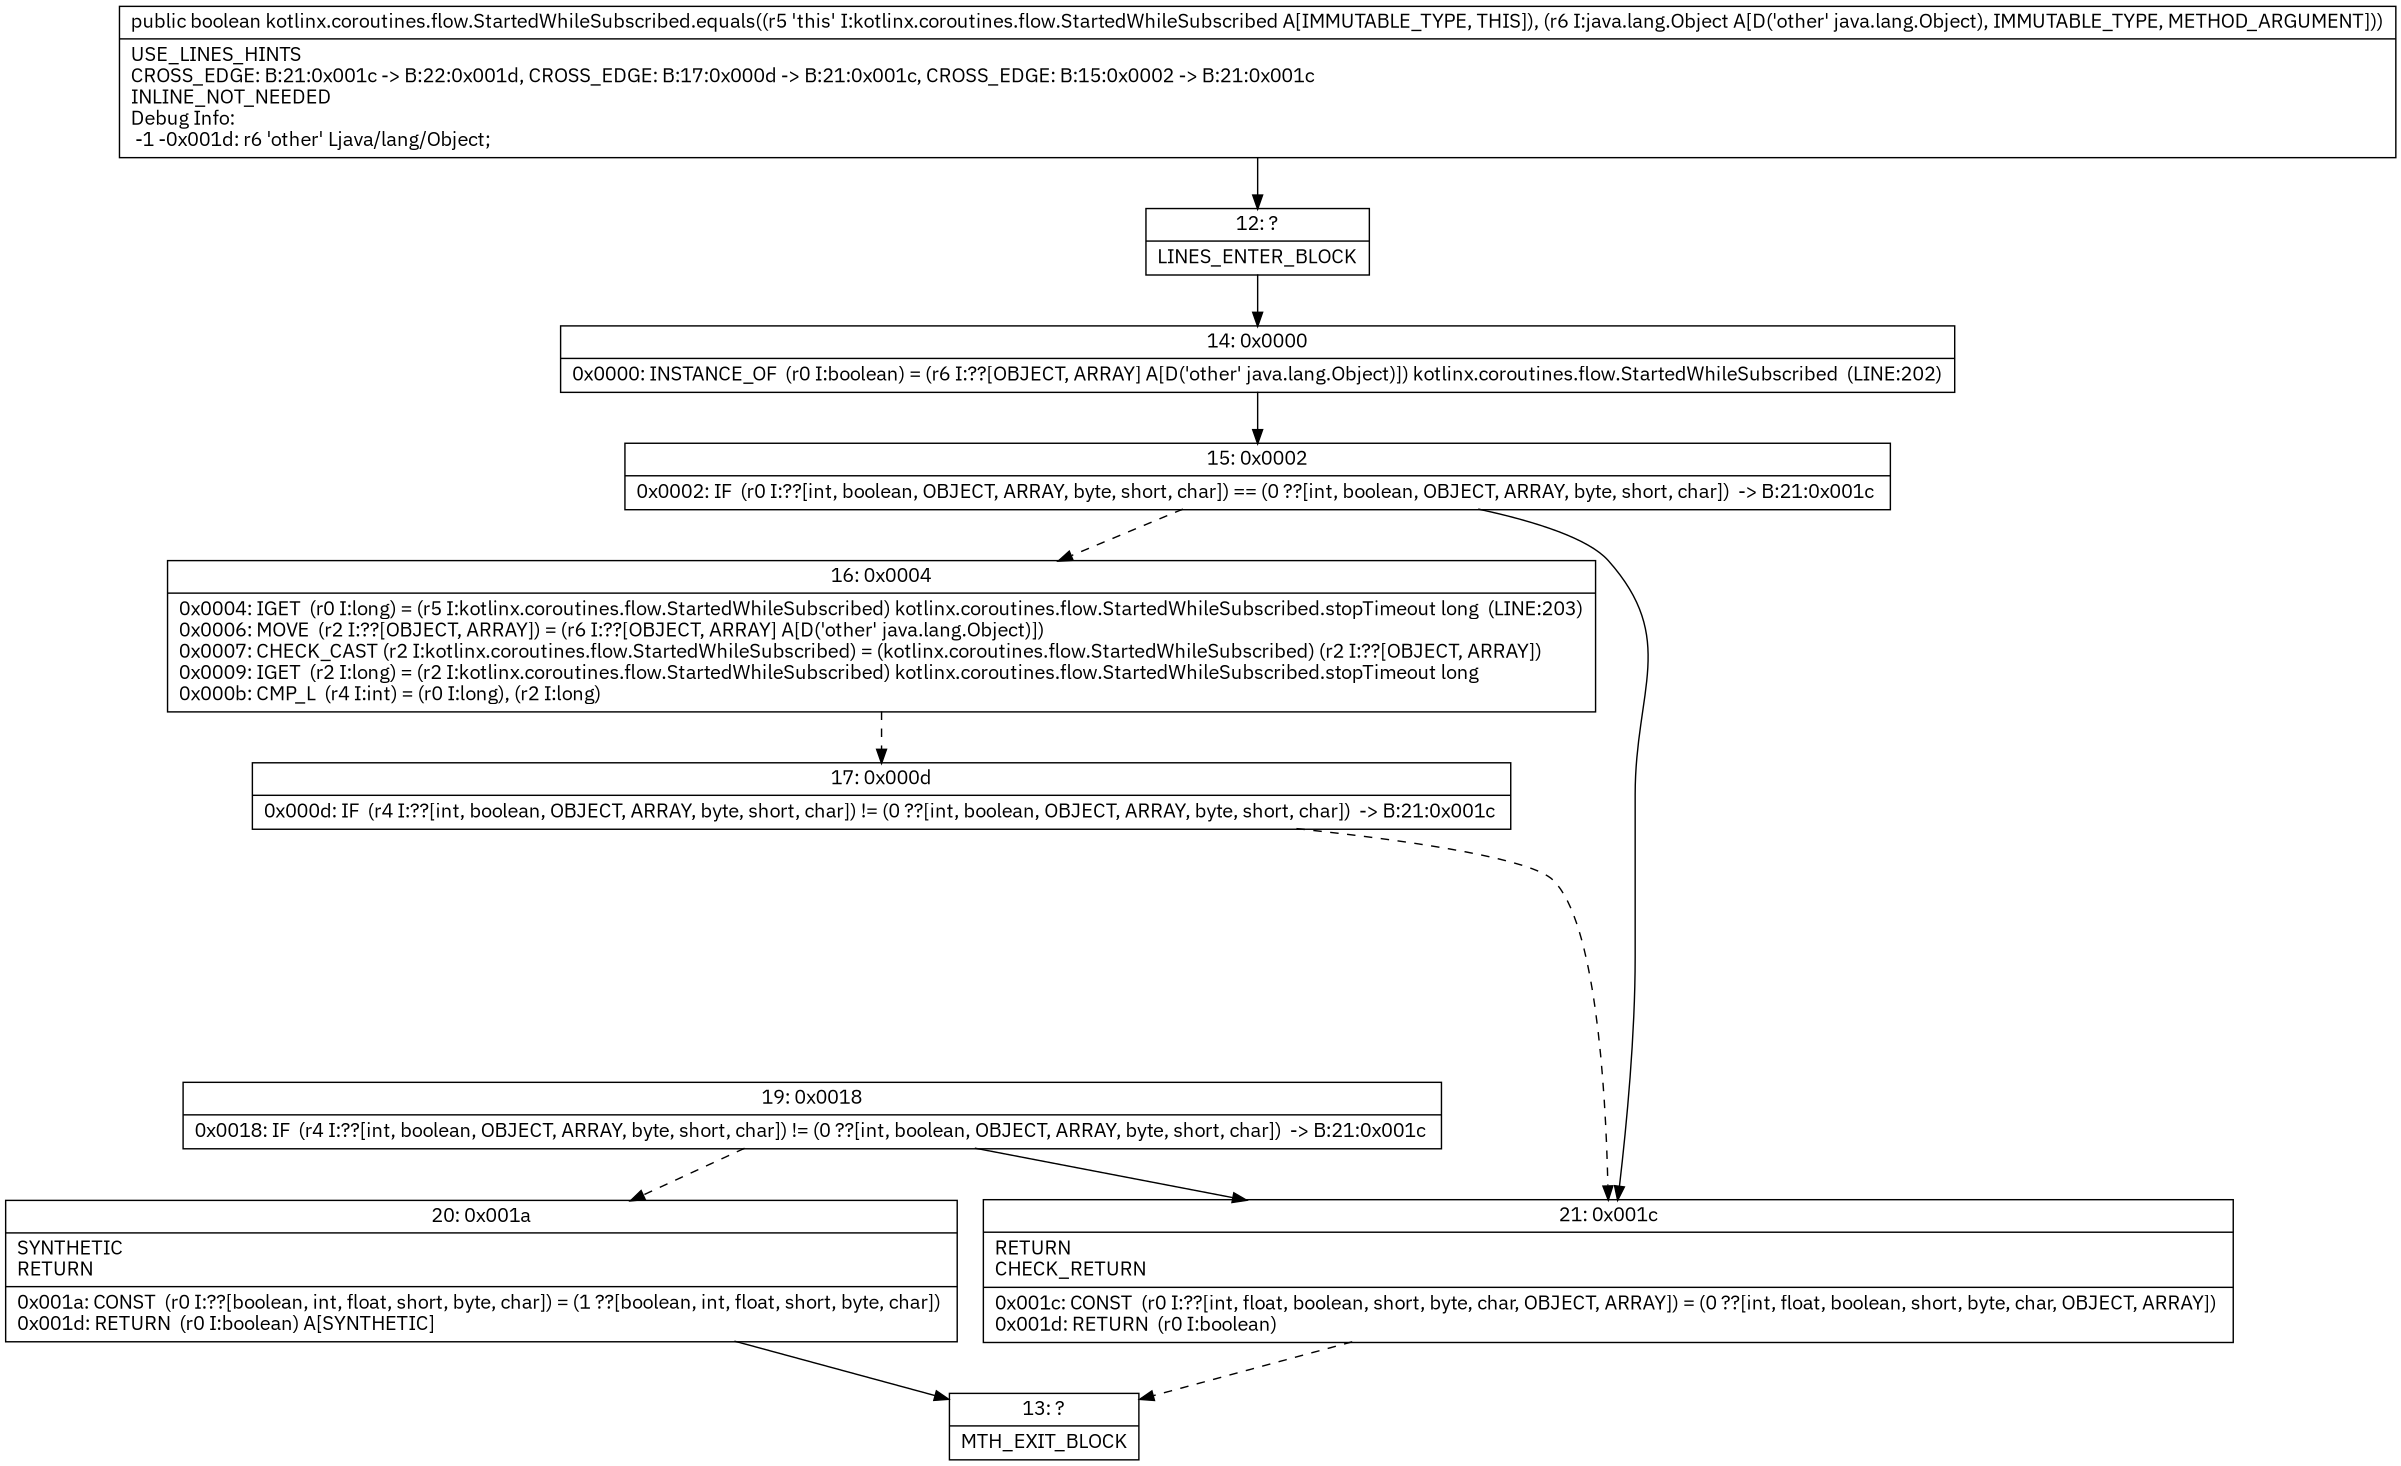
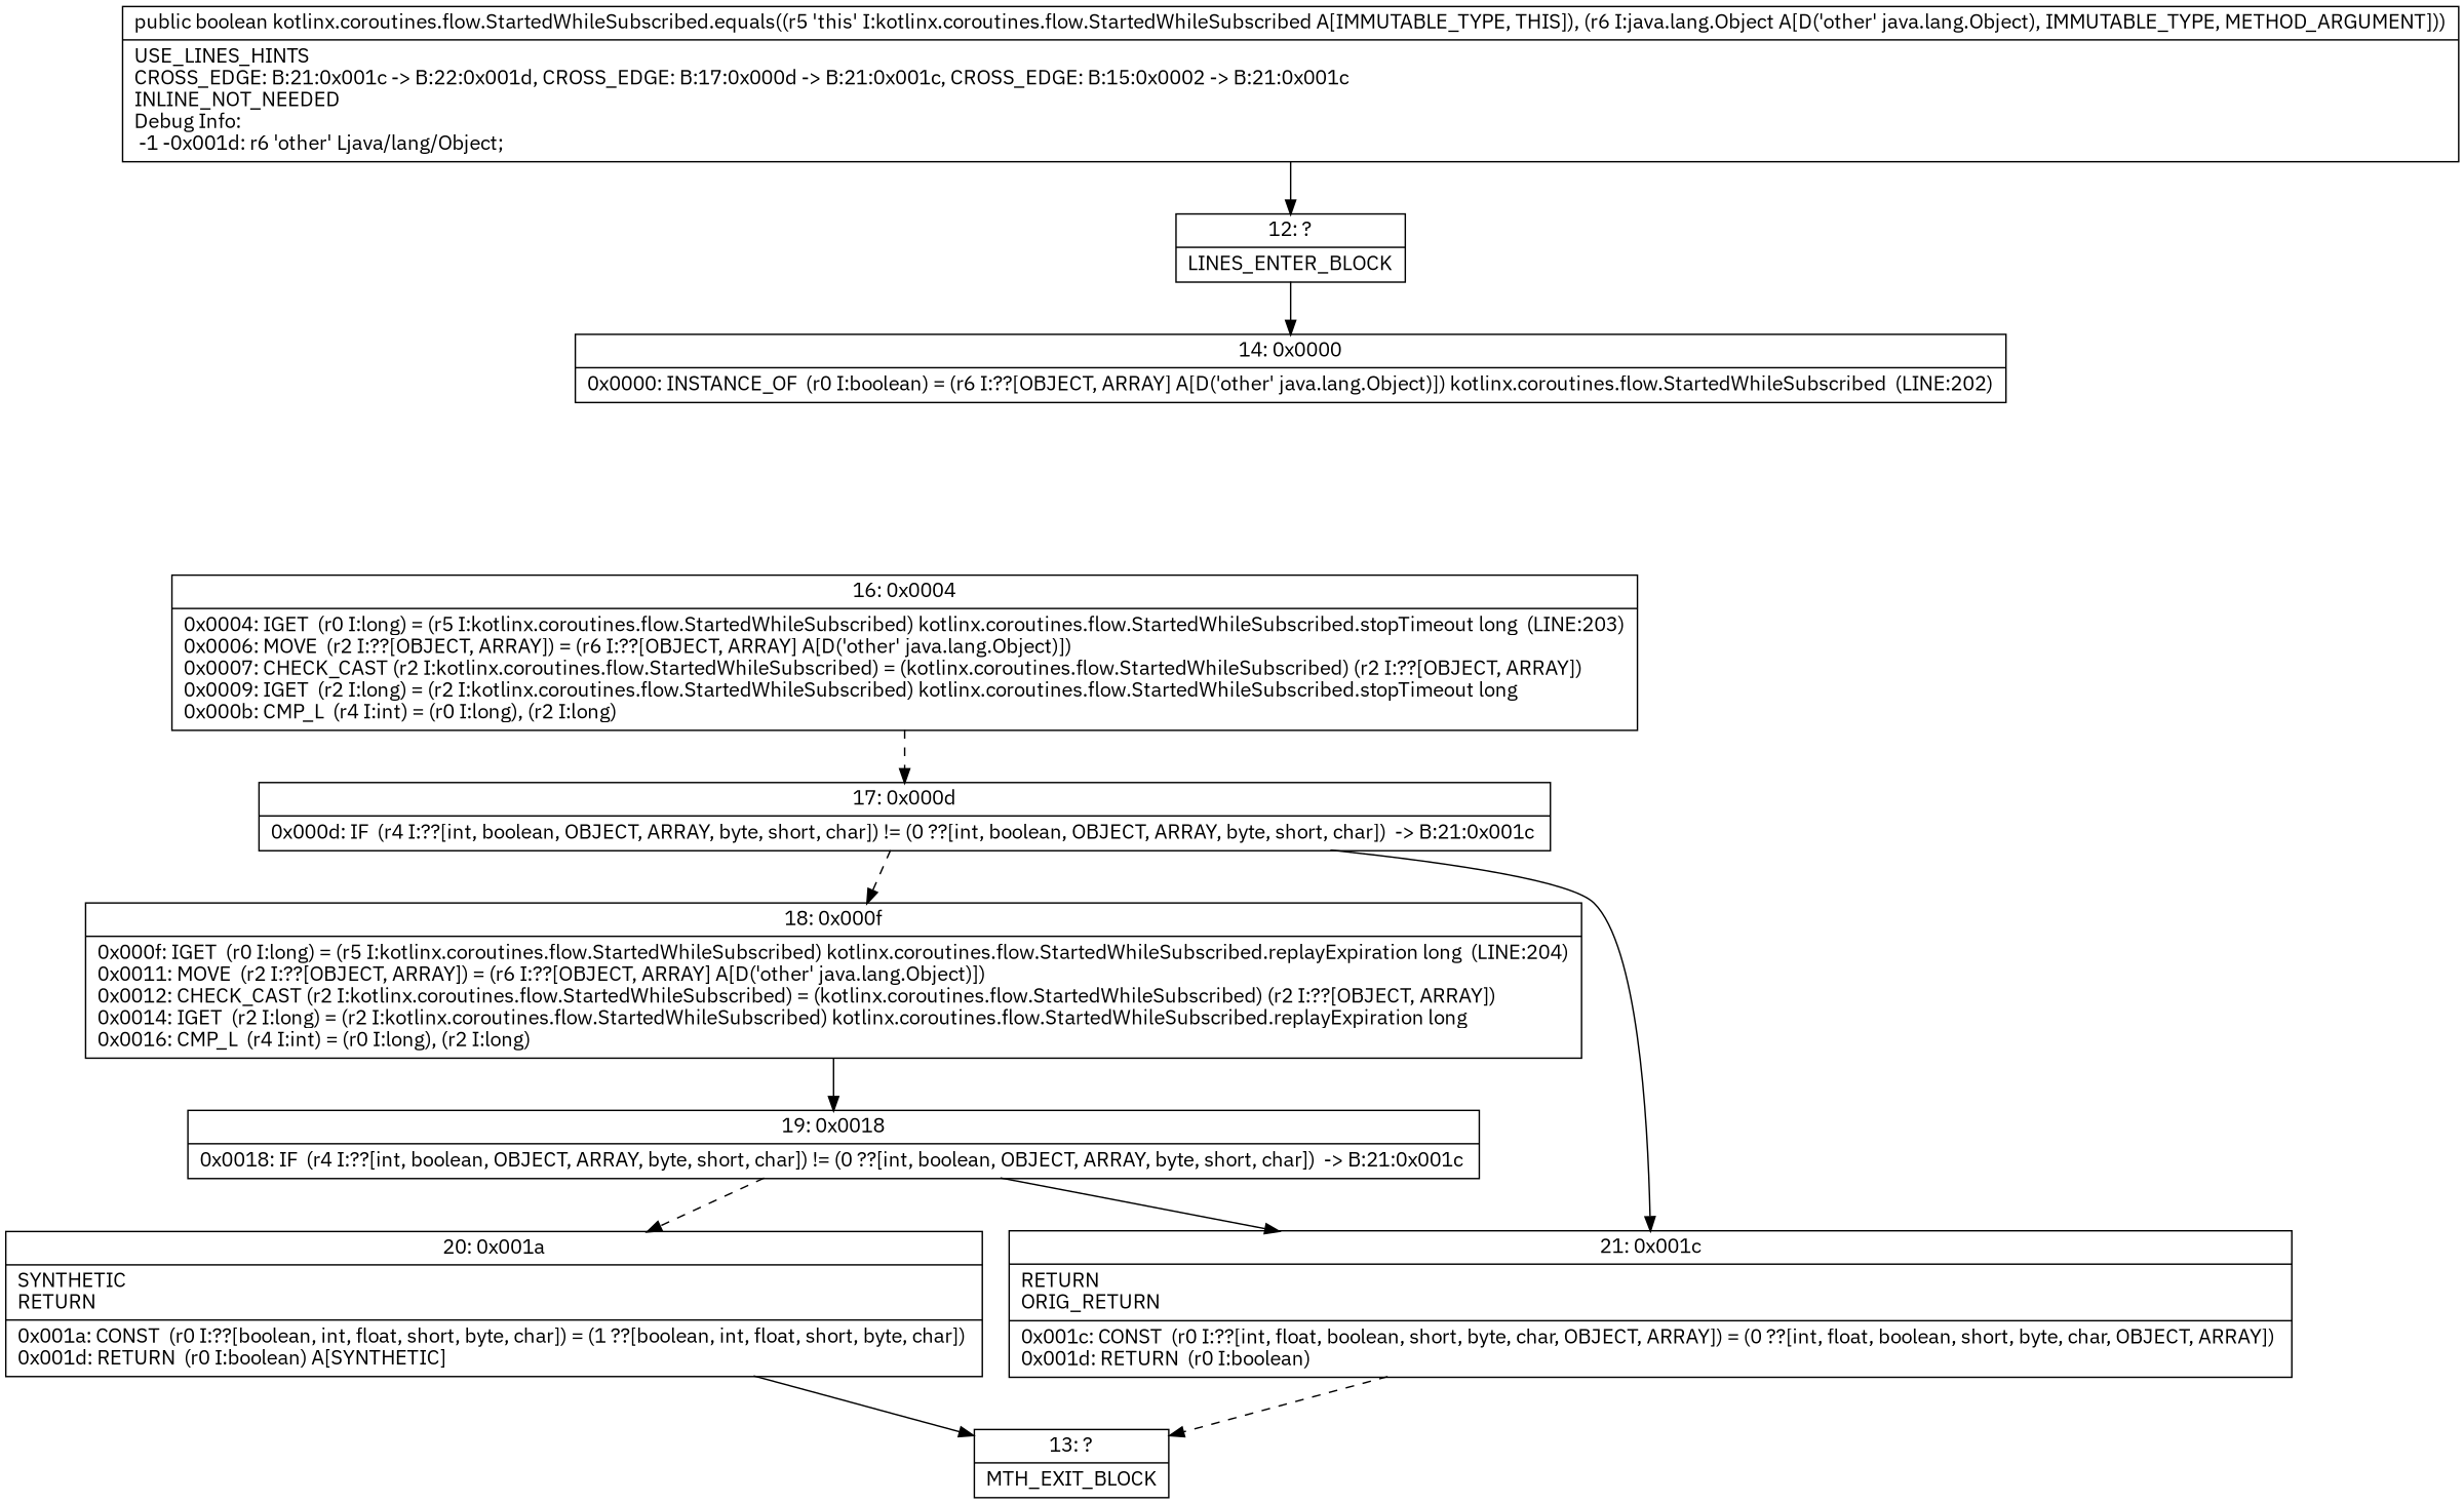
  digraph {
    fontname="IBM Plex Sans"
    node [fontname="IBM Plex Sans" shape=record]
    edge [fontname="IBM Plex Sans"]
    n1 [label="{12\:\ ?|LINES_ENTER_BLOCK\l}"]
    n2 [label="{14\:\ 0x0000|0x0000: INSTANCE_OF  (r0 I:boolean) = (r6 I:??[OBJECT, ARRAY] A[D('other' java.lang.Object)]) kotlinx.coroutines.flow.StartedWhileSubscribed  (LINE:202)\l}"]
-   n3 [label="{15\:\ 0x0002|0x0002: IF  (r0 I:??[int, boolean, OBJECT, ARRAY, byte, short, char]) == (0 ??[int, boolean, OBJECT, ARRAY, byte, short, char])  \-\> B:21:0x001c \l}"]
    n4 [label="{16\:\ 0x0004|0x0004: IGET  (r0 I:long) = (r5 I:kotlinx.coroutines.flow.StartedWhileSubscribed) kotlinx.coroutines.flow.StartedWhileSubscribed.stopTimeout long  (LINE:203)\l0x0006: MOVE  (r2 I:??[OBJECT, ARRAY]) = (r6 I:??[OBJECT, ARRAY] A[D('other' java.lang.Object)]) \l0x0007: CHECK_CAST (r2 I:kotlinx.coroutines.flow.StartedWhileSubscribed) = (kotlinx.coroutines.flow.StartedWhileSubscribed) (r2 I:??[OBJECT, ARRAY]) \l0x0009: IGET  (r2 I:long) = (r2 I:kotlinx.coroutines.flow.StartedWhileSubscribed) kotlinx.coroutines.flow.StartedWhileSubscribed.stopTimeout long \l0x000b: CMP_L  (r4 I:int) = (r0 I:long), (r2 I:long) \l}"]
-   n5 [label="{21\:\ 0x001c|RETURN\lCHECK_RETURN\l|0x001c: CONST  (r0 I:??[int, float, boolean, short, byte, char, OBJECT, ARRAY]) = (0 ??[int, float, boolean, short, byte, char, OBJECT, ARRAY]) \l0x001d: RETURN  (r0 I:boolean) \l}"]
+   n5 [label="{21\:\ 0x001c|RETURN\lORIG_RETURN\l|0x001c: CONST  (r0 I:??[int, float, boolean, short, byte, char, OBJECT, ARRAY]) = (0 ??[int, float, boolean, short, byte, char, OBJECT, ARRAY]) \l0x001d: RETURN  (r0 I:boolean) \l}"]
    n6 [label="{17\:\ 0x000d|0x000d: IF  (r4 I:??[int, boolean, OBJECT, ARRAY, byte, short, char]) != (0 ??[int, boolean, OBJECT, ARRAY, byte, short, char])  \-\> B:21:0x001c \l}"]
    n7 [label="{13\:\ ?|MTH_EXIT_BLOCK\l}"]
+   n8 [label="{18\:\ 0x000f|0x000f: IGET  (r0 I:long) = (r5 I:kotlinx.coroutines.flow.StartedWhileSubscribed) kotlinx.coroutines.flow.StartedWhileSubscribed.replayExpiration long  (LINE:204)\l0x0011: MOVE  (r2 I:??[OBJECT, ARRAY]) = (r6 I:??[OBJECT, ARRAY] A[D('other' java.lang.Object)]) \l0x0012: CHECK_CAST (r2 I:kotlinx.coroutines.flow.StartedWhileSubscribed) = (kotlinx.coroutines.flow.StartedWhileSubscribed) (r2 I:??[OBJECT, ARRAY]) \l0x0014: IGET  (r2 I:long) = (r2 I:kotlinx.coroutines.flow.StartedWhileSubscribed) kotlinx.coroutines.flow.StartedWhileSubscribed.replayExpiration long \l0x0016: CMP_L  (r4 I:int) = (r0 I:long), (r2 I:long) \l}"]
    n9 [label="{19\:\ 0x0018|0x0018: IF  (r4 I:??[int, boolean, OBJECT, ARRAY, byte, short, char]) != (0 ??[int, boolean, OBJECT, ARRAY, byte, short, char])  \-\> B:21:0x001c \l}"]
    n10 [label="{20\:\ 0x001a|SYNTHETIC\lRETURN\l|0x001a: CONST  (r0 I:??[boolean, int, float, short, byte, char]) = (1 ??[boolean, int, float, short, byte, char]) \l0x001d: RETURN  (r0 I:boolean) A[SYNTHETIC]\l}"]
    n11 [label="{public boolean kotlinx.coroutines.flow.StartedWhileSubscribed.equals((r5 'this' I:kotlinx.coroutines.flow.StartedWhileSubscribed A[IMMUTABLE_TYPE, THIS]), (r6 I:java.lang.Object A[D('other' java.lang.Object), IMMUTABLE_TYPE, METHOD_ARGUMENT]))  | USE_LINES_HINTS\lCROSS_EDGE: B:21:0x001c \-\> B:22:0x001d, CROSS_EDGE: B:17:0x000d \-\> B:21:0x001c, CROSS_EDGE: B:15:0x0002 \-\> B:21:0x001c\lINLINE_NOT_NEEDED\lDebug Info:\l  \-1 \-0x001d: r6 'other' Ljava\/lang\/Object;\l}"]
    n1 -> n2
-   n2 -> n3
-   n3 -> n4 [style=dashed]
-   n3 -> n5
    n4 -> n6 [style=dashed]
    n5 -> n7 [style=dashed]
-   n6 -> n5 [style=dashed]
+   n6 -> n5
+   n6 -> n8 [style=dashed]
+   n8 -> n9
    n9 -> n5
    n9 -> n10 [style=dashed]
    n10 -> n7
    n11 -> n1
  }
